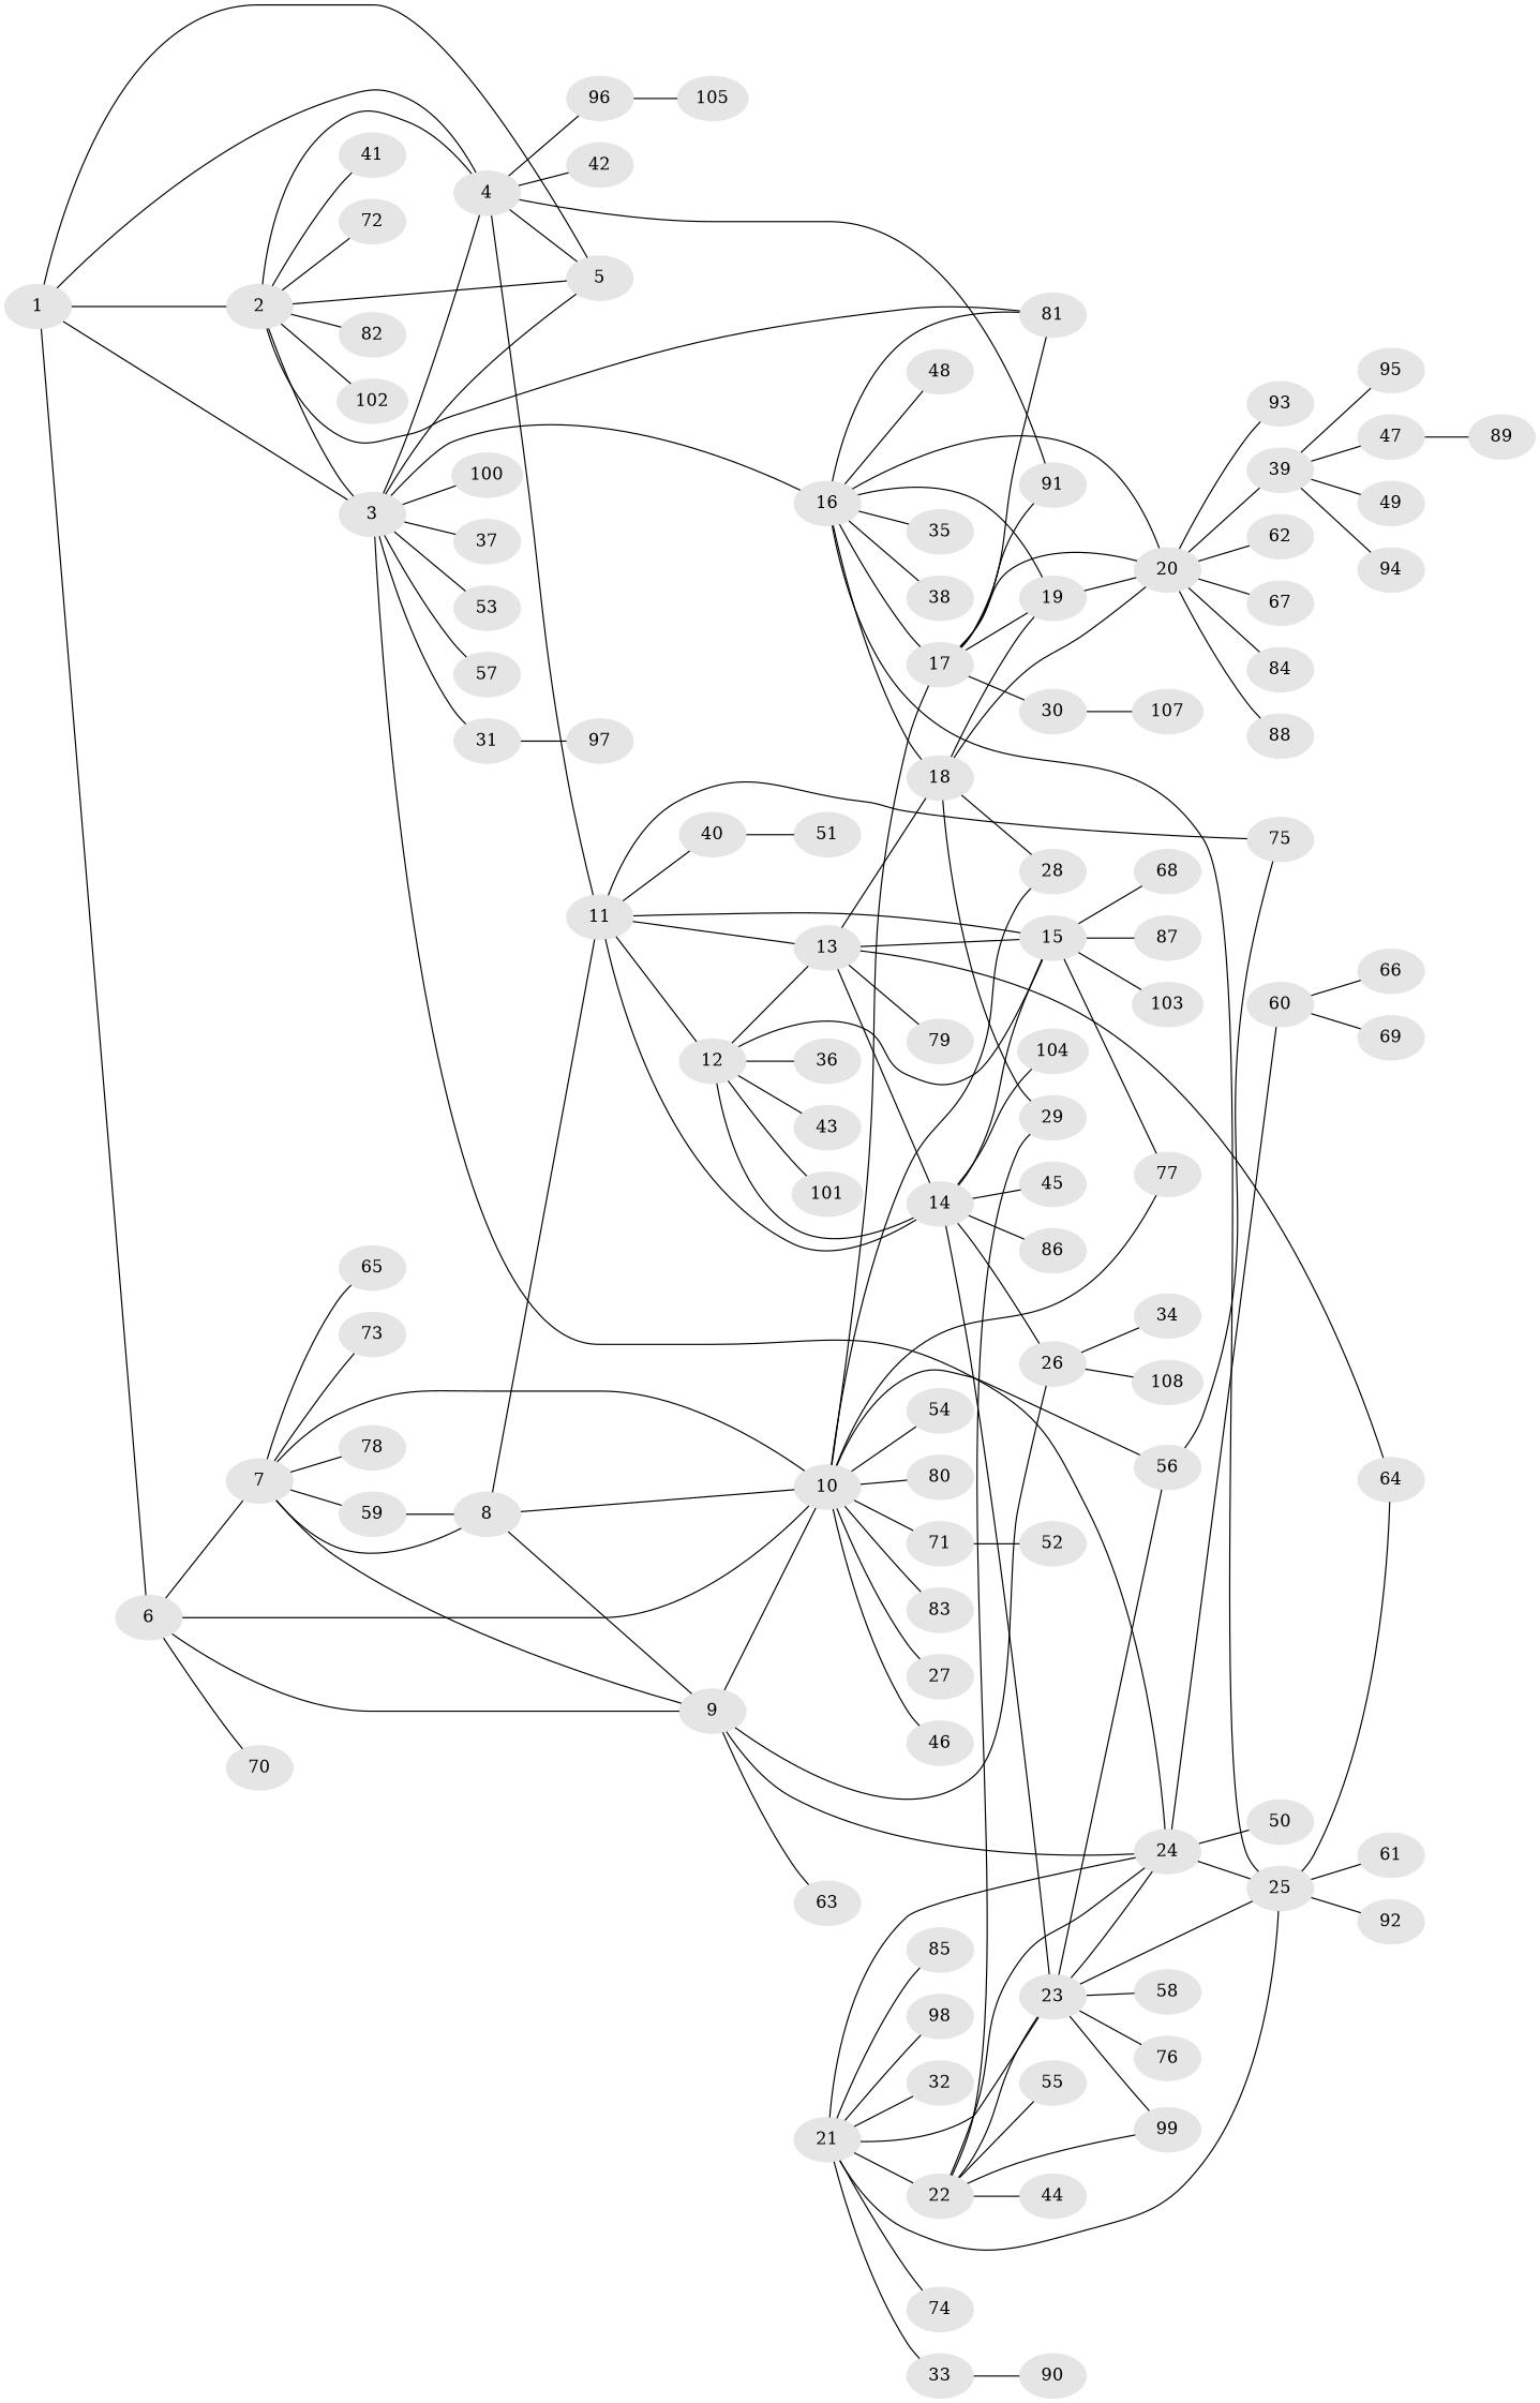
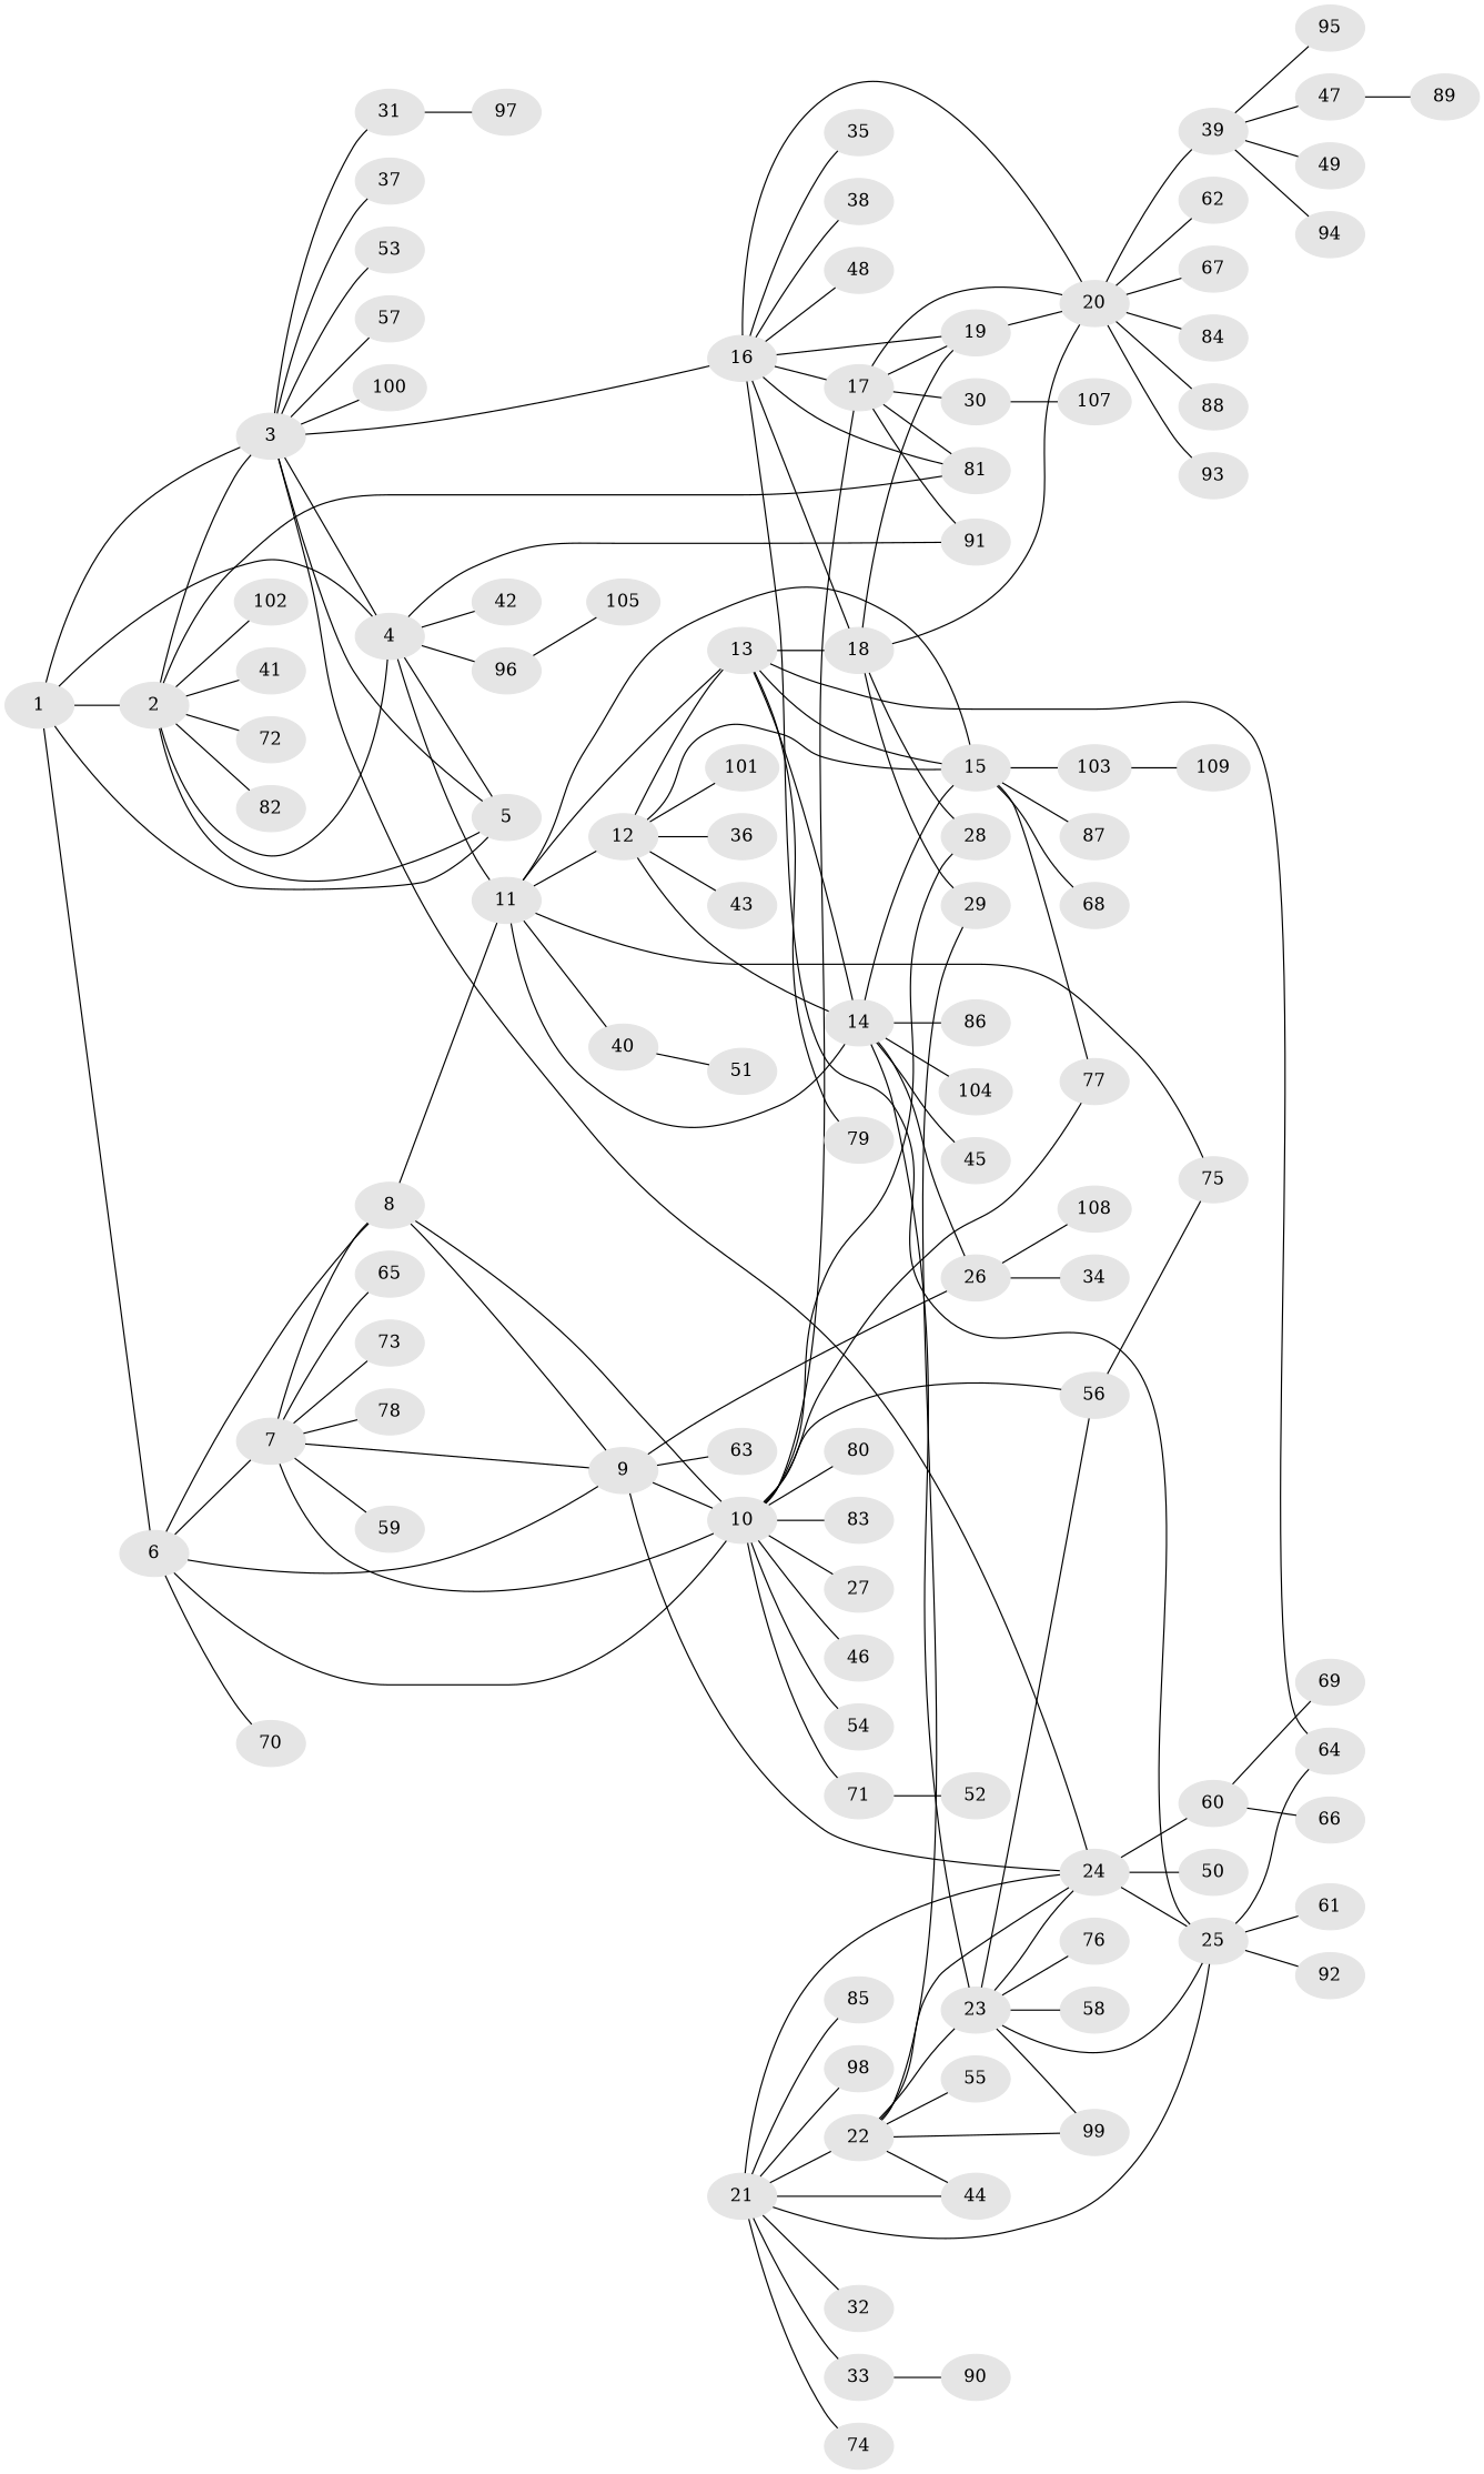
  graph {
    fontname="DejaVu Serif"
    rankdir=LR
    node [color=gray90 fontname="DejaVu Serif" style=filled]
    edge [fontname="DejaVu Serif"]
    1
    2
    3
    4
    5
    6
    41
    72
    81
    82
    102
    16
    24
    31
    37
    53
    57
    100
    11
    42
    91
    96
    7
    8
    9
    10
    70
    17
    18
    19
    20
    25
    35
    38
    48
    50
    60
    97
    12
    13
    14
    15
    40
    75
    105
    59
    65
    73
    78
    26
    63
    27
    28
    46
    54
    56
    71
    77
    80
    83
    34
    108
    30
    52
    36
    43
    101
    64
    79
    23
    45
    86
    104
    68
    87
    103
    51
    29
    58
    76
    99
+   109
    39
    62
    67
    84
    88
    93
    61
    92
    107
    47
    49
    94
    95
    21
    22
    32
    33
    74
    85
    98
    44
    55
    90
    66
    69
    89
    1 -- 2
    1 -- 3
    1 -- 4
    1 -- 5
    1 -- 6
    2 -- 3
    2 -- 4
    2 -- 5
    2 -- 41
    2 -- 72
    2 -- 81
    2 -- 82
    2 -- 102
    3 -- 4
    3 -- 5
    3 -- 16
    3 -- 24
    3 -- 31
    3 -- 37
    3 -- 53
    3 -- 57
    3 -- 100
    4 -- 5
    4 -- 11
    4 -- 42
    4 -- 91
    4 -- 96
    6 -- 7
-   59 -- 8
+   6 -- 8
    6 -- 9
    6 -- 10
    6 -- 70
    16 -- 81
    16 -- 17
    16 -- 18
    16 -- 19
    16 -- 20
    16 -- 25
    16 -- 35
    16 -- 38
    16 -- 48
    24 -- 25
    24 -- 50
    24 -- 60
    31 -- 97
    11 -- 12
    11 -- 13
    11 -- 14
    11 -- 15
    11 -- 40
    11 -- 75
    96 -- 105
    7 -- 8
    7 -- 9
    7 -- 10
    7 -- 59
    7 -- 65
    7 -- 73
    7 -- 78
    8 -- 11
    8 -- 9
    8 -- 10
    9 -- 24
    9 -- 10
    9 -- 26
    9 -- 63
    10 -- 17
    10 -- 27
    10 -- 28
    10 -- 46
    10 -- 54
    10 -- 56
    10 -- 71
    10 -- 77
    10 -- 80
    10 -- 83
    17 -- 81
    17 -- 91
    17 -- 19
    17 -- 20
    17 -- 30
    18 -- 19
    18 -- 20
    18 -- 28
    18 -- 29
    19 -- 20
    20 -- 39
    20 -- 62
    20 -- 67
    20 -- 84
    20 -- 88
    20 -- 93
    25 -- 64
    25 -- 61
    25 -- 92
    60 -- 66
    60 -- 69
    12 -- 13
    12 -- 14
    12 -- 15
    12 -- 36
    12 -- 43
    12 -- 101
    13 -- 18
    13 -- 14
    13 -- 15
    13 -- 64
    13 -- 79
    14 -- 15
    14 -- 26
    14 -- 23
    14 -- 45
    14 -- 86
    14 -- 104
    15 -- 77
    15 -- 68
    15 -- 87
    15 -- 103
    40 -- 51
    26 -- 34
    26 -- 108
    56 -- 75
    71 -- 52
    30 -- 107
    23 -- 24
    23 -- 25
    23 -- 56
    23 -- 58
    23 -- 76
    23 -- 99
+   103 -- 109
    39 -- 47
    39 -- 49
    39 -- 94
    39 -- 95
    47 -- 89
    21 -- 24
    21 -- 25
-   21 -- 23
+   21 -- 44
    21 -- 22
    21 -- 32
    21 -- 33
    21 -- 74
    21 -- 85
    21 -- 98
    22 -- 24
    22 -- 23
    22 -- 29
    22 -- 99
    22 -- 44
    22 -- 55
    33 -- 90
  }
